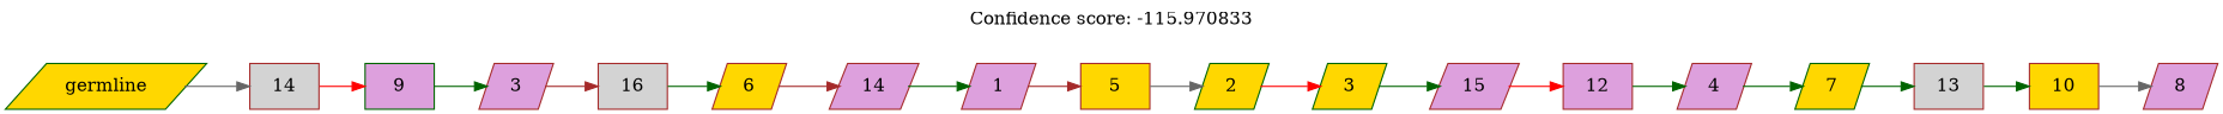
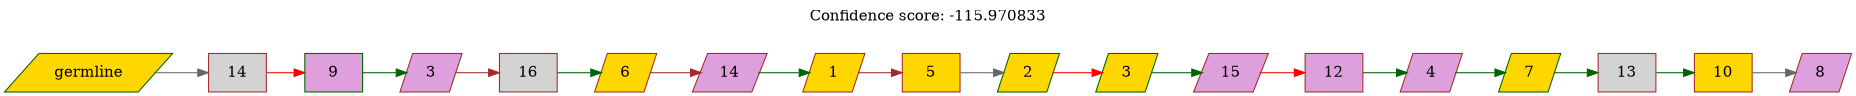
  digraph {
    label="Confidence score: -115.970833"
    labelloc=t
    rankdir=LR
    node [color=brown fillcolor=gold shape=parallelogram style=filled]
    edge [color=darkgreen]
    n1 [label=10 shape=box]
    n2 [fillcolor=plum label=8]
    n3 [fillcolor=lightgrey label=13 shape=box]
    n4 [color=darkgreen label=7]
    n5 [fillcolor=plum label=4]
    n6 [fillcolor=plum label=12 shape=box]
    n7 [fillcolor=plum label=15]
    n8 [color=darkgreen label=3]
    n9 [color=darkgreen label=2]
    n10 [label=5 shape=box]
-   n11 [fillcolor=plum label=1]
+   n11 [label=1]
    n12 [fillcolor=plum label=14]
    n13 [label=6]
    n14 [fillcolor=lightgrey label=16 shape=box]
    n15 [fillcolor=plum label=3]
    n16 [color=darkgreen fillcolor=plum label=9 shape=box]
    n17 [fillcolor=lightgrey label=14 shape=box]
    n18 [color=darkgreen label=germline]
    n1 -> n2 [color=gray40]
    n3 -> n1
    n4 -> n3
    n5 -> n4
    n6 -> n5
    n7 -> n6 [color=red]
    n8 -> n7
    n9 -> n8 [color=red]
    n10 -> n9 [color=gray40]
    n11 -> n10 [color=brown]
    n12 -> n11
    n13 -> n12 [color=brown]
    n14 -> n13
    n15 -> n14 [color=brown]
    n16 -> n15
    n17 -> n16 [color=red]
    n18 -> n17 [color=gray40]
  }
